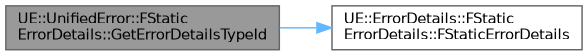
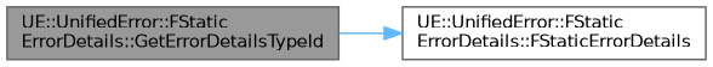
  digraph {
    rankdir=LR
    node [fontname=Helvetica fontsize=10 shape=box style=filled]
    n1 [color=gray40 fillcolor=grey60 fontcolor=black height=0.2 label="UE::UnifiedError::FStatic\lErrorDetails::GetErrorDetailsTypeId" width=0.4]
-   n2 [color=grey40 fillcolor=white height=0.2 label="UE::ErrorDetails::FStatic\lErrorDetails::FStaticErrorDetails" width=0.4]
+   n2 [color=grey40 fillcolor=white height=0.2 label="UE::UnifiedError::FStatic\lErrorDetails::FStaticErrorDetails" width=0.4]
    n1 -> n2 [color=steelblue1 fontname=Helvetica fontsize=10 labelfontname=Helvetica labelfontsize=10 style=solid]
  }
